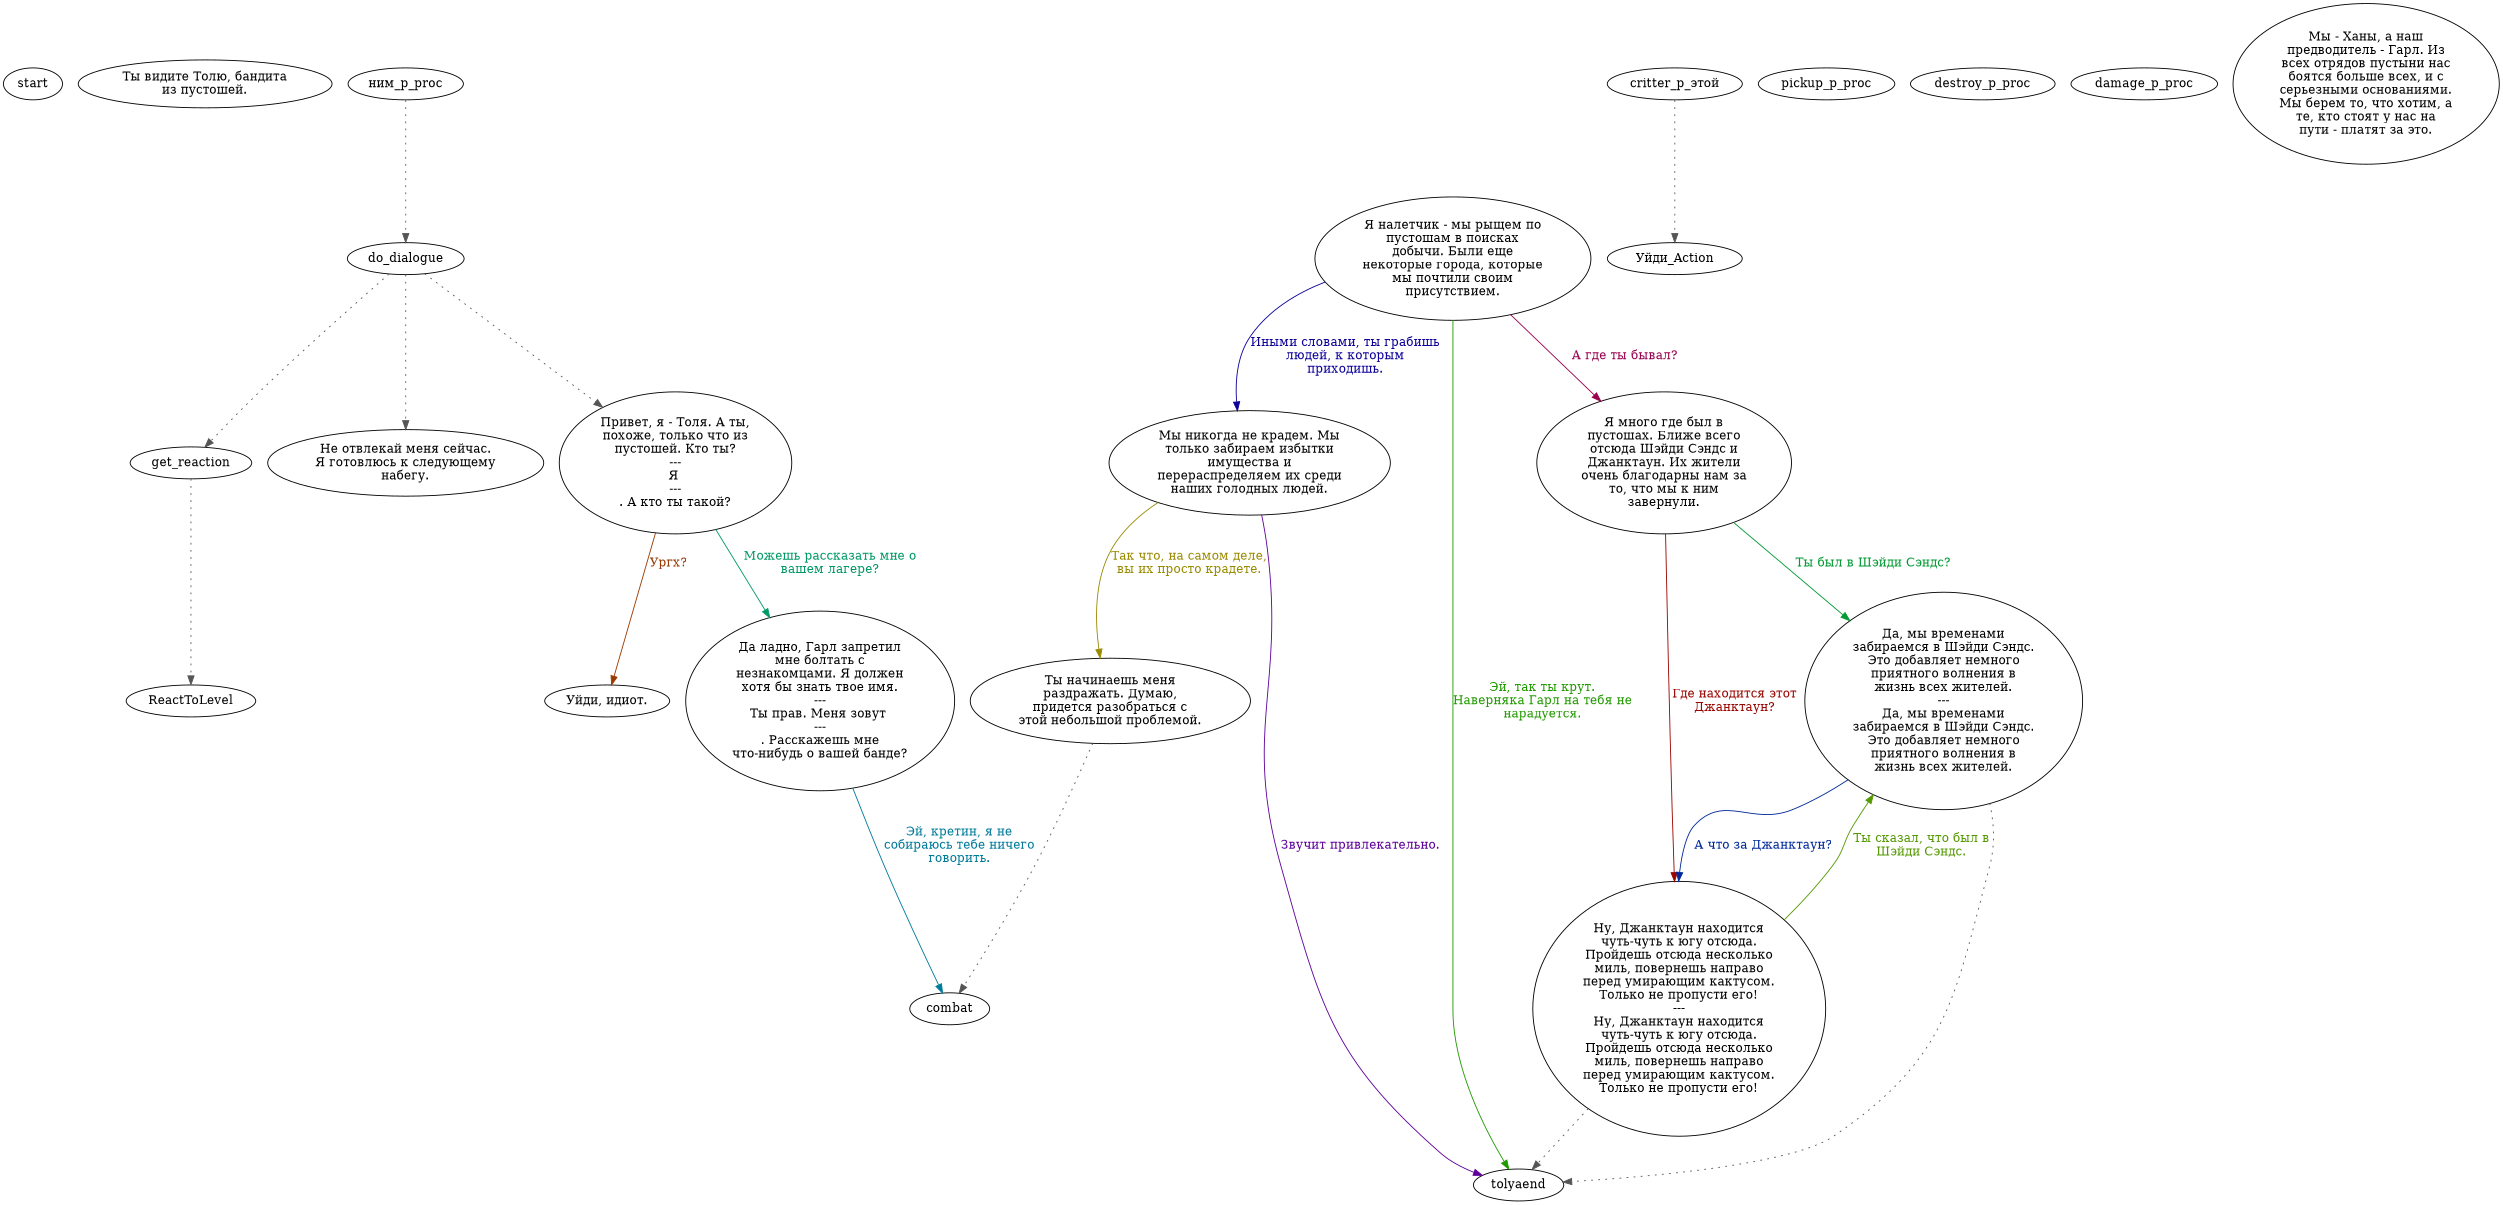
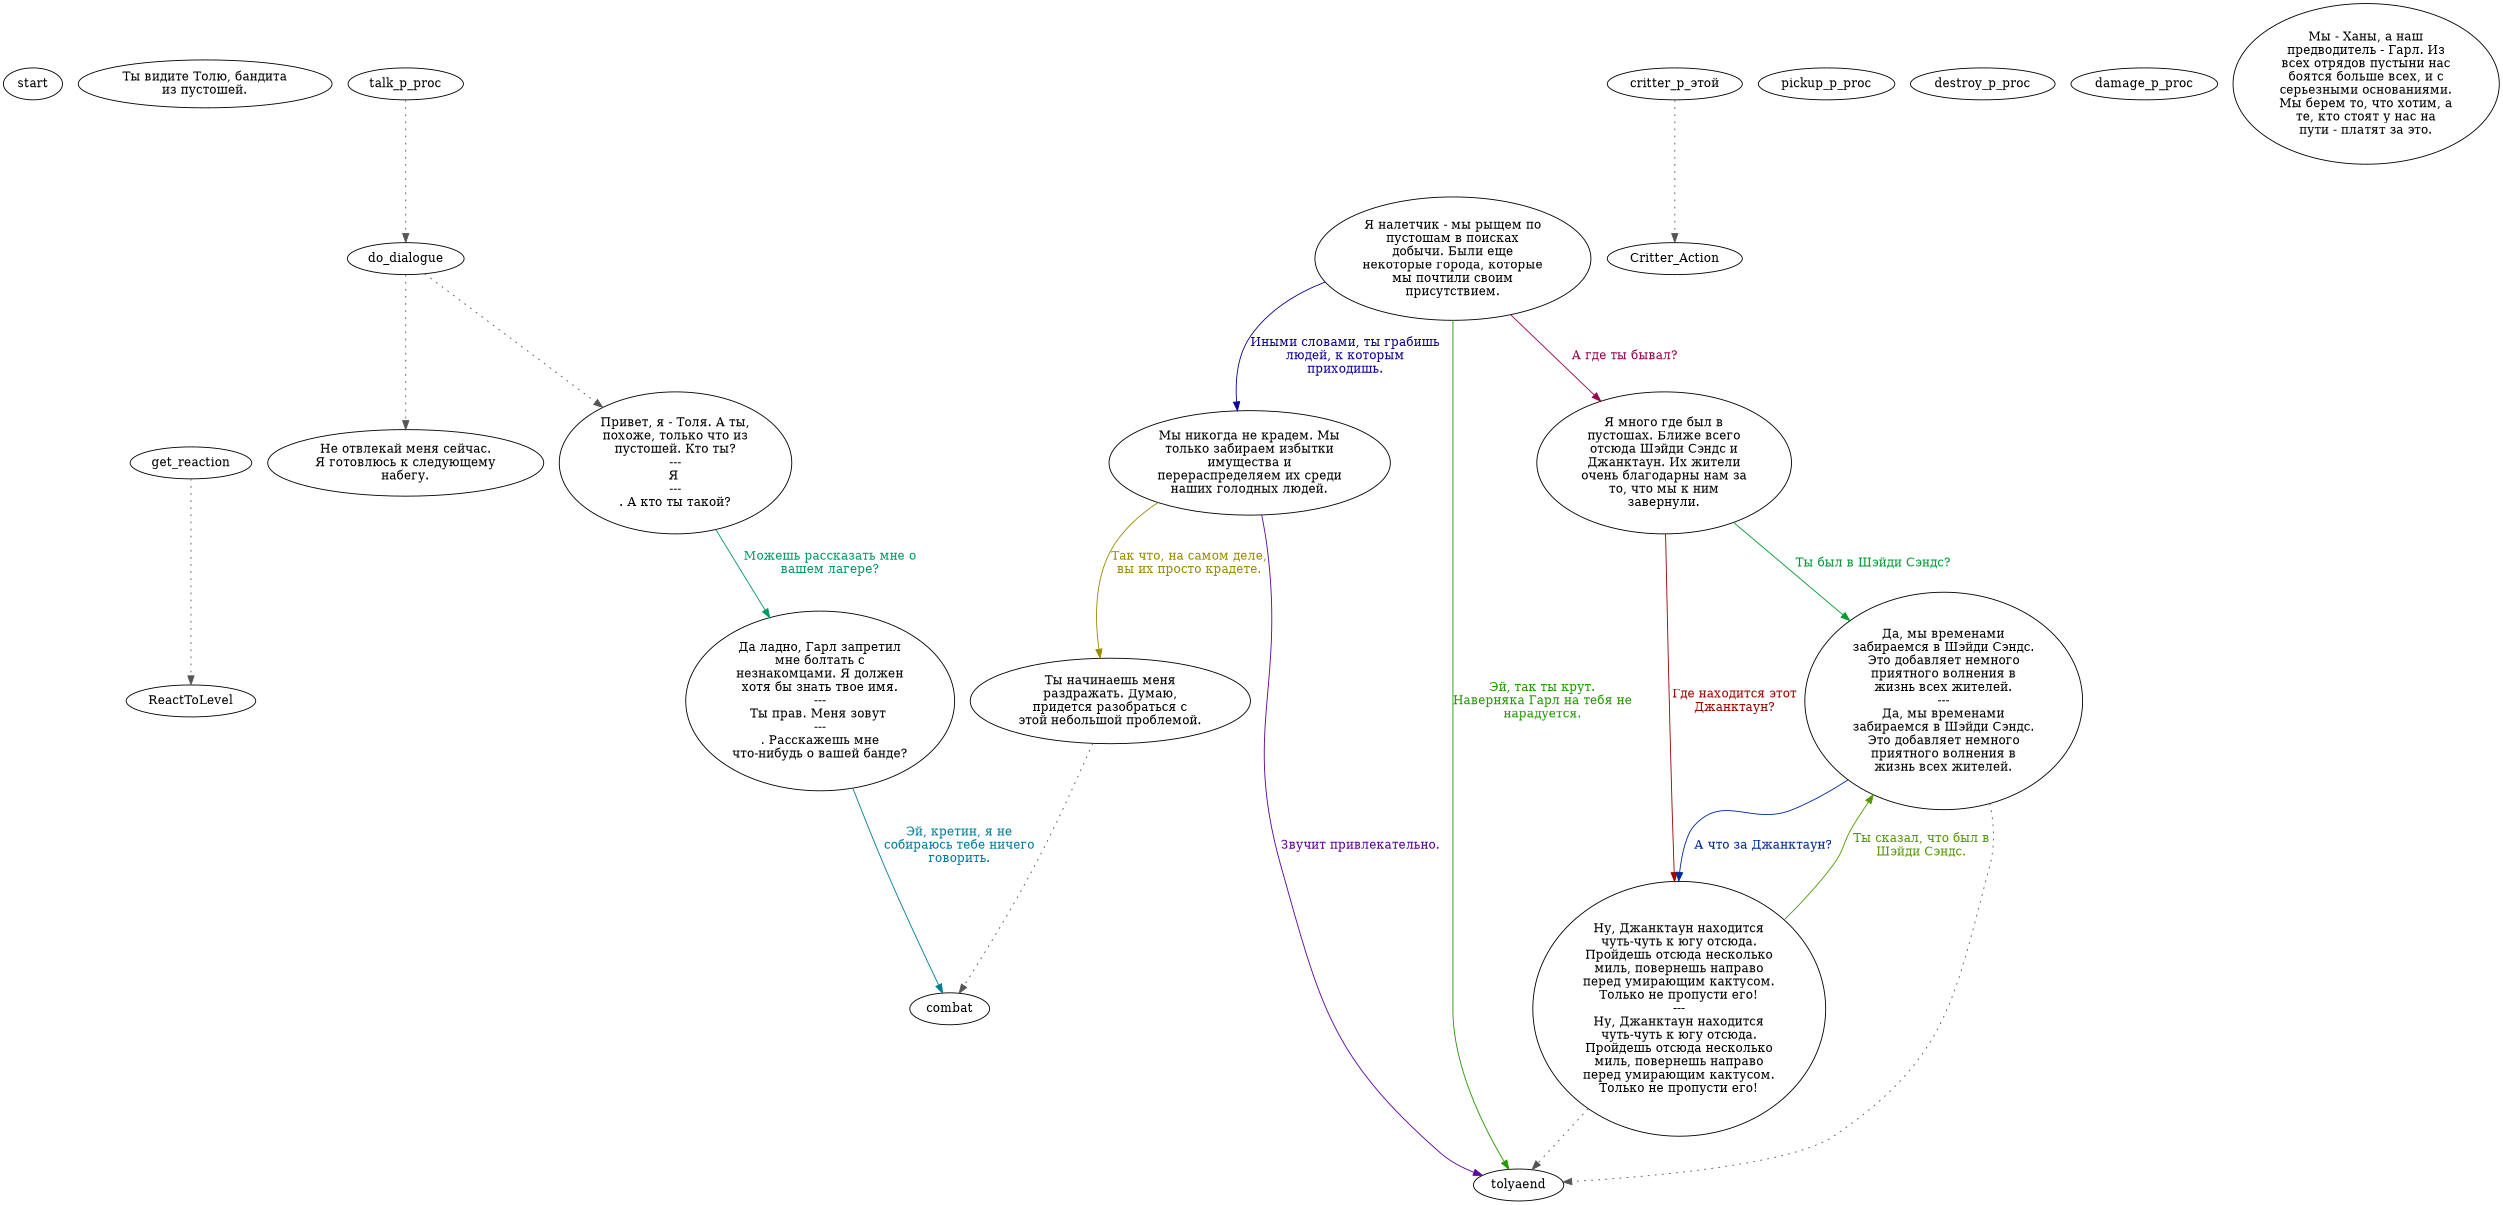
  digraph {
    node [color="#000000" fillcolor="#FFFFFF" style=filled]
    edge [color="#555555"]
    start
    n2 [label="Ты видите Толю, бандита\nиз пустошей."]
-   talk_p_proc [label="ним_p_proc"]
+   talk_p_proc
    do_dialogue
    get_reaction
    n6 [label="Не отвлекай меня сейчас.\nЯ готовлюсь к следующему\nнабегу."]
    n7 [label="Привет, я - Толя. А ты,\nпохоже, только что из\nпустошей. Кто ты?\n---\nЯ \n---\n. А кто ты такой?"]
    ReactToLevel
    n9 [label="Да ладно, Гарл запретил\nмне болтать с\nнезнакомцами. Я должен\nхотя бы знать твое имя.\n---\nТы прав. Меня зовут \n---\n. Расскажешь мне\nчто-нибудь о вашей банде?"]
-   n10 [label="Уйди, идиот."]
    n11 [label="critter_p_этой"]
-   Critter_Action [label="Уйди_Action"]
+   Critter_Action
    pickup_p_proc
    destroy_p_proc
    damage_p_proc
    combat
    n17 [label="Я налетчик - мы рыщем по\nпустошам в поисках\nдобычи. Были еще\nнекоторые города, которые\nмы почтили своим\nприсутствием."]
    n18 [label="Мы никогда не крадем. Мы\nтолько забираем избытки\nимущества и\nперераспределяем их среди\nнаших голодных людей."]
    tolyaend
    n20 [label="Я много где был в\nпустошах. Ближе всего\nотсюда Шэйди Сэндс и\nДжанктаун. Их жители\nочень благодарны нам за\nто, что мы к ним\nзавернули."]
    n21 [label="Ты начинаешь меня\nраздражать. Думаю,\nпридется разобраться с\nэтой небольшой проблемой."]
    n22 [label="Да, мы временами\nзабираемся в Шэйди Сэндс.\nЭто добавляет немного\nприятного волнения в\nжизнь всех жителей.\n---\nДа, мы временами\nзабираемся в Шэйди Сэндс.\nЭто добавляет немного\nприятного волнения в\nжизнь всех жителей."]
    n23 [label="Ну, Джанктаун находится\nчуть-чуть к югу отсюда.\nПройдешь отсюда несколько\nмиль, повернешь направо\nперед умирающим кактусом.\nТолько не пропусти его!\n---\nНу, Джанктаун находится\nчуть-чуть к югу отсюда.\nПройдешь отсюда несколько\nмиль, повернешь направо\nперед умирающим кактусом.\nТолько не пропусти его!"]
    n24 [label="Мы - Ханы, а наш\nпредводитель - Гарл. Из\nвсех отрядов пустыни нас\nбоятся больше всех, и с\nсерьезными основаниями.\nМы берем то, что хотим, а\nте, кто стоят у нас на\nпути - платят за это."]
    talk_p_proc -> do_dialogue [style=dotted]
-   do_dialogue -> get_reaction [style=dotted]
    do_dialogue -> n6 [style=dotted]
    do_dialogue -> n7 [style=dotted]
    get_reaction -> ReactToLevel [style=dotted]
    n7 -> n9 [color="#009965" fontcolor="#009965" label="Можешь рассказать мне о\nвашем лагере?"]
-   n7 -> n10 [color="#993800" fontcolor="#993800" label="Ургх?"]
    n9 -> combat [color="#007A99" fontcolor="#007A99" label="Эй, кретин, я не\nсобираюсь тебе ничего\nговорить."]
    n11 -> Critter_Action [style=dotted]
    n17 -> n18 [color="#0C0099" fontcolor="#0C0099" label="Иными словами, ты грабишь\nлюдей, к которым\nприходишь."]
    n17 -> tolyaend [color="#219900" fontcolor="#219900" label="Эй, так ты крут.\nНаверняка Гарл на тебя не\nнарадуется."]
    n17 -> n20 [color="#99004E" fontcolor="#99004E" label="А где ты бывал?"]
    n18 -> tolyaend [color="#5E0099" fontcolor="#5E0099" label="Звучит привлекательно."]
    n18 -> n21 [color="#998B00" fontcolor="#998B00" label="Так что, на самом деле,\nвы их просто крадете."]
    n20 -> n22 [color="#009932" fontcolor="#009932" label="Ты был в Шэйди Сэндс?"]
    n20 -> n23 [color="#990500" fontcolor="#990500" label="Где находится этот\nДжанктаун?"]
    n21 -> combat [style=dotted]
    n22 -> tolyaend [style=dotted]
    n22 -> n23 [color="#002899" fontcolor="#002899" label="А что за Джанктаун?"]
    n23 -> tolyaend [style=dotted]
    n23 -> n22 [color="#549900" fontcolor="#549900" label="Ты сказал, что был в\nШэйди Сэндс."]
  }
